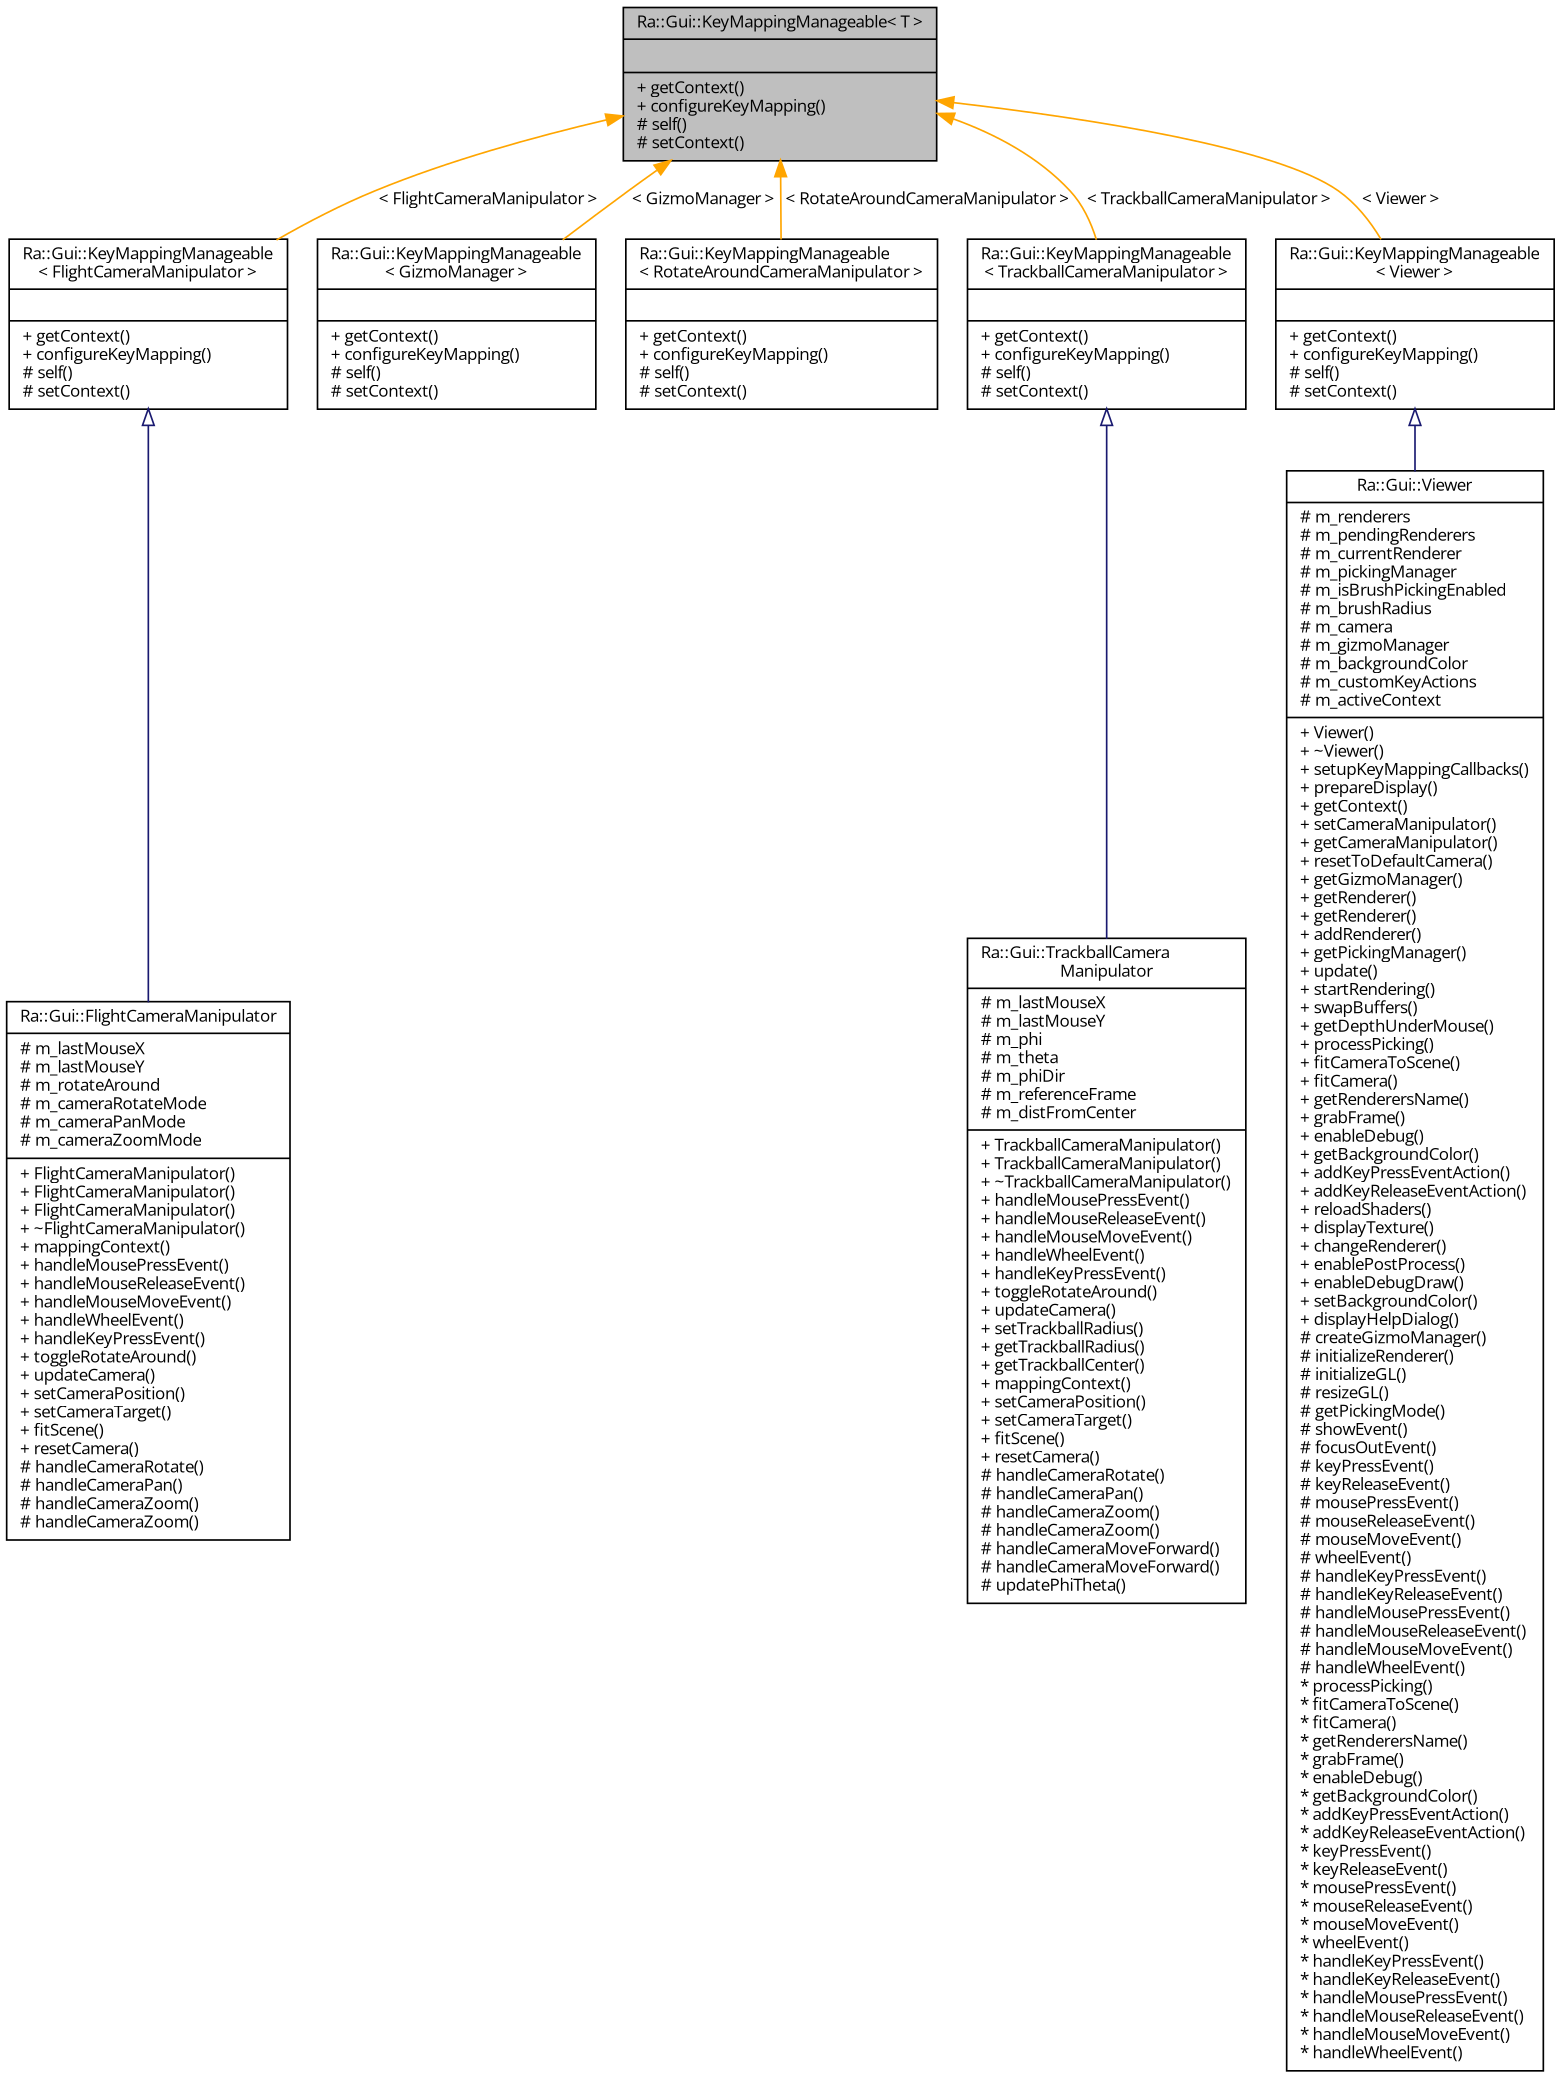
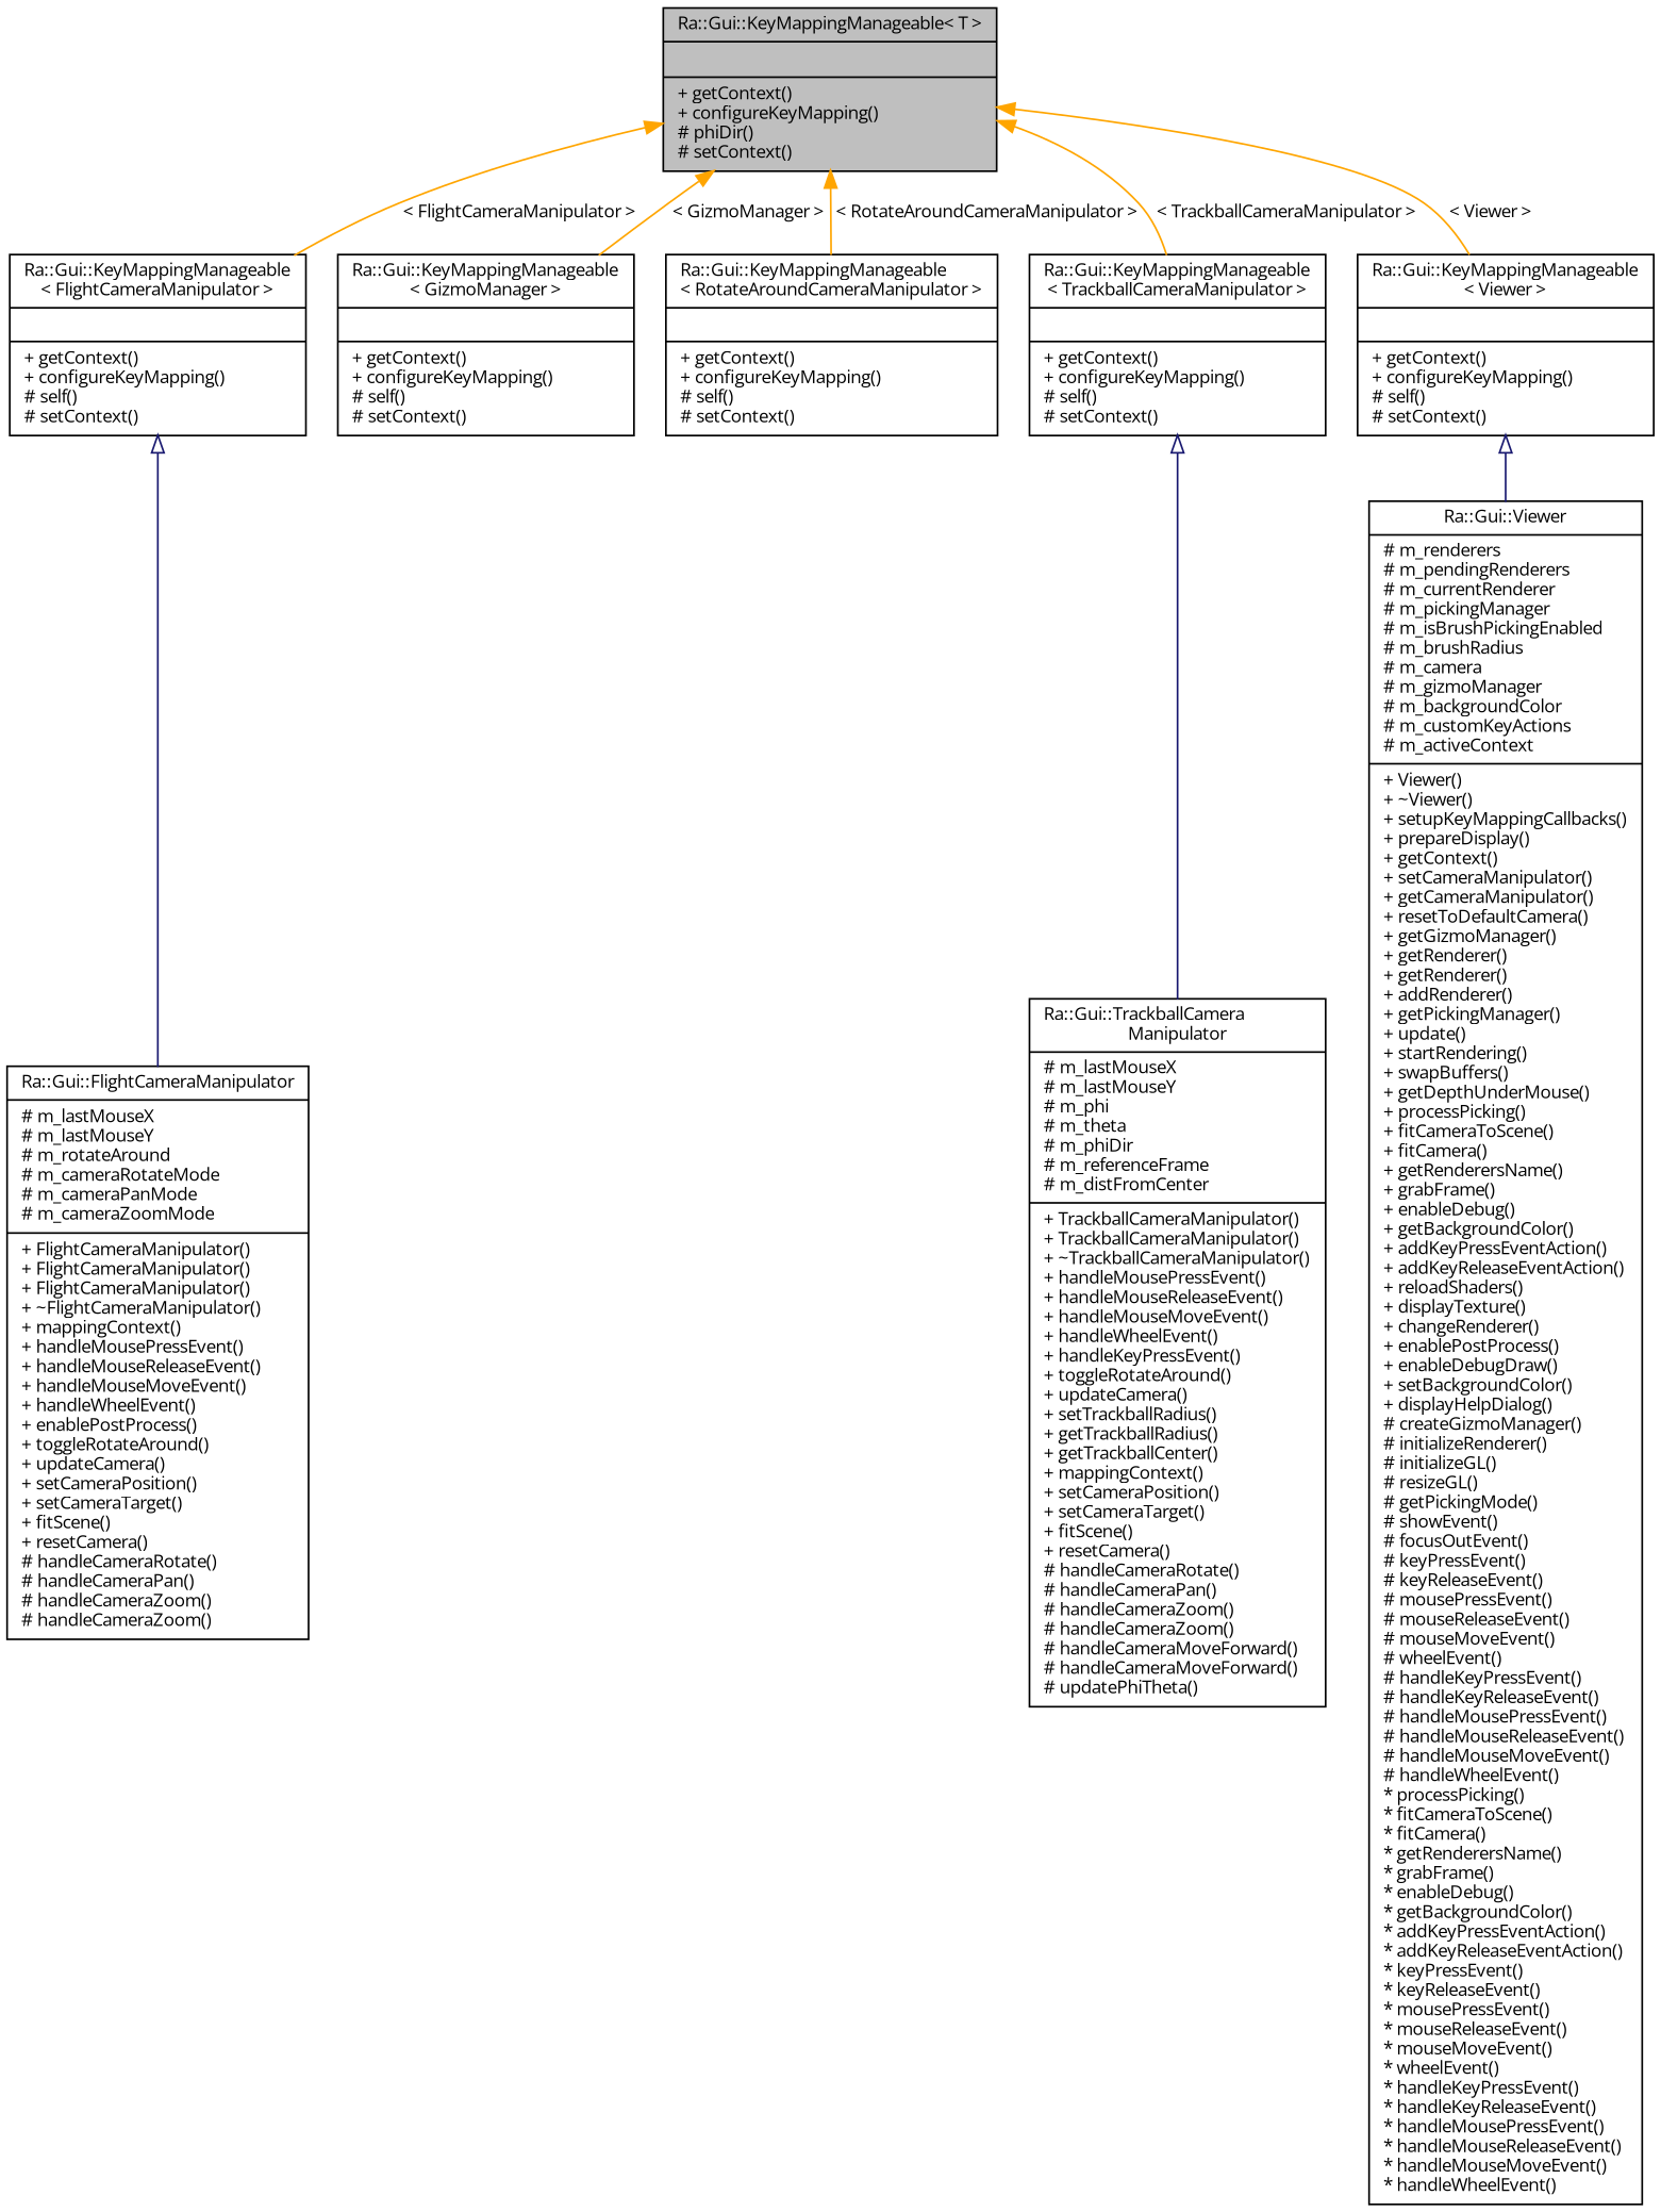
  digraph {
    fontname="Open Sans"
    node [color=black fillcolor=white fontname="Open Sans" fontsize=10 shape=record style=filled]
    edge [color=orange dir=back fontname="Open Sans" fontsize=10 labelfontname=Helvetica labelfontsize=10 style=solid]
-   n1 [fillcolor=grey75 fontcolor=black height=0.2 label="{Ra::Gui::KeyMappingManageable\< T \>\n||+ getContext()\l+ configureKeyMapping()\l# self()\l# setContext()\l}" width=0.4]
+   n1 [fillcolor=grey75 fontcolor=black height=0.2 label="{Ra::Gui::KeyMappingManageable\< T \>\n||+ getContext()\l+ configureKeyMapping()\l# phiDir()\l# setContext()\l}" width=0.4]
    n2 [height=0.2 label="{Ra::Gui::KeyMappingManageable\l\< FlightCameraManipulator \>\n||+ getContext()\l+ configureKeyMapping()\l# self()\l# setContext()\l}" width=0.4]
    n3 [height=0.2 label="{Ra::Gui::KeyMappingManageable\l\< GizmoManager \>\n||+ getContext()\l+ configureKeyMapping()\l# self()\l# setContext()\l}" width=0.4]
    n4 [height=0.2 label="{Ra::Gui::KeyMappingManageable\l\< RotateAroundCameraManipulator \>\n||+ getContext()\l+ configureKeyMapping()\l# self()\l# setContext()\l}" width=0.4]
    n5 [height=0.2 label="{Ra::Gui::KeyMappingManageable\l\< TrackballCameraManipulator \>\n||+ getContext()\l+ configureKeyMapping()\l# self()\l# setContext()\l}" width=0.4]
    n6 [height=0.2 label="{Ra::Gui::KeyMappingManageable\l\< Viewer \>\n||+ getContext()\l+ configureKeyMapping()\l# self()\l# setContext()\l}" width=0.4]
-   n7 [height=0.2 label="{Ra::Gui::FlightCameraManipulator\n|# m_lastMouseX\l# m_lastMouseY\l# m_rotateAround\l# m_cameraRotateMode\l# m_cameraPanMode\l# m_cameraZoomMode\l|+ FlightCameraManipulator()\l+ FlightCameraManipulator()\l+ FlightCameraManipulator()\l+ ~FlightCameraManipulator()\l+ mappingContext()\l+ handleMousePressEvent()\l+ handleMouseReleaseEvent()\l+ handleMouseMoveEvent()\l+ handleWheelEvent()\l+ handleKeyPressEvent()\l+ toggleRotateAround()\l+ updateCamera()\l+ setCameraPosition()\l+ setCameraTarget()\l+ fitScene()\l+ resetCamera()\l# handleCameraRotate()\l# handleCameraPan()\l# handleCameraZoom()\l# handleCameraZoom()\l}" width=0.4]
+   n7 [height=0.2 label="{Ra::Gui::FlightCameraManipulator\n|# m_lastMouseX\l# m_lastMouseY\l# m_rotateAround\l# m_cameraRotateMode\l# m_cameraPanMode\l# m_cameraZoomMode\l|+ FlightCameraManipulator()\l+ FlightCameraManipulator()\l+ FlightCameraManipulator()\l+ ~FlightCameraManipulator()\l+ mappingContext()\l+ handleMousePressEvent()\l+ handleMouseReleaseEvent()\l+ handleMouseMoveEvent()\l+ handleWheelEvent()\l+ enablePostProcess()\l+ toggleRotateAround()\l+ updateCamera()\l+ setCameraPosition()\l+ setCameraTarget()\l+ fitScene()\l+ resetCamera()\l# handleCameraRotate()\l# handleCameraPan()\l# handleCameraZoom()\l# handleCameraZoom()\l}" width=0.4]
    n8 [height=0.2 label="{Ra::Gui::TrackballCamera\lManipulator\n|# m_lastMouseX\l# m_lastMouseY\l# m_phi\l# m_theta\l# m_phiDir\l# m_referenceFrame\l# m_distFromCenter\l|+ TrackballCameraManipulator()\l+ TrackballCameraManipulator()\l+ ~TrackballCameraManipulator()\l+ handleMousePressEvent()\l+ handleMouseReleaseEvent()\l+ handleMouseMoveEvent()\l+ handleWheelEvent()\l+ handleKeyPressEvent()\l+ toggleRotateAround()\l+ updateCamera()\l+ setTrackballRadius()\l+ getTrackballRadius()\l+ getTrackballCenter()\l+ mappingContext()\l+ setCameraPosition()\l+ setCameraTarget()\l+ fitScene()\l+ resetCamera()\l# handleCameraRotate()\l# handleCameraPan()\l# handleCameraZoom()\l# handleCameraZoom()\l# handleCameraMoveForward()\l# handleCameraMoveForward()\l# updatePhiTheta()\l}" width=0.4]
    n9 [height=0.2 label="{Ra::Gui::Viewer\n|# m_renderers\l# m_pendingRenderers\l# m_currentRenderer\l# m_pickingManager\l# m_isBrushPickingEnabled\l# m_brushRadius\l# m_camera\l# m_gizmoManager\l# m_backgroundColor\l# m_customKeyActions\l# m_activeContext\l|+ Viewer()\l+ ~Viewer()\l+ setupKeyMappingCallbacks()\l+ prepareDisplay()\l+ getContext()\l+ setCameraManipulator()\l+ getCameraManipulator()\l+ resetToDefaultCamera()\l+ getGizmoManager()\l+ getRenderer()\l+ getRenderer()\l+ addRenderer()\l+ getPickingManager()\l+ update()\l+ startRendering()\l+ swapBuffers()\l+ getDepthUnderMouse()\l+ processPicking()\l+ fitCameraToScene()\l+ fitCamera()\l+ getRenderersName()\l+ grabFrame()\l+ enableDebug()\l+ getBackgroundColor()\l+ addKeyPressEventAction()\l+ addKeyReleaseEventAction()\l+ reloadShaders()\l+ displayTexture()\l+ changeRenderer()\l+ enablePostProcess()\l+ enableDebugDraw()\l+ setBackgroundColor()\l+ displayHelpDialog()\l# createGizmoManager()\l# initializeRenderer()\l# initializeGL()\l# resizeGL()\l# getPickingMode()\l# showEvent()\l# focusOutEvent()\l# keyPressEvent()\l# keyReleaseEvent()\l# mousePressEvent()\l# mouseReleaseEvent()\l# mouseMoveEvent()\l# wheelEvent()\l# handleKeyPressEvent()\l# handleKeyReleaseEvent()\l# handleMousePressEvent()\l# handleMouseReleaseEvent()\l# handleMouseMoveEvent()\l# handleWheelEvent()\l* processPicking()\l* fitCameraToScene()\l* fitCamera()\l* getRenderersName()\l* grabFrame()\l* enableDebug()\l* getBackgroundColor()\l* addKeyPressEventAction()\l* addKeyReleaseEventAction()\l* keyPressEvent()\l* keyReleaseEvent()\l* mousePressEvent()\l* mouseReleaseEvent()\l* mouseMoveEvent()\l* wheelEvent()\l* handleKeyPressEvent()\l* handleKeyReleaseEvent()\l* handleMousePressEvent()\l* handleMouseReleaseEvent()\l* handleMouseMoveEvent()\l* handleWheelEvent()\l}" width=0.4]
    n1 -> n2 [label=" \< FlightCameraManipulator \>"]
    n1 -> n3 [label=" \< GizmoManager \>"]
    n1 -> n4 [label=" \< RotateAroundCameraManipulator \>"]
    n1 -> n5 [label=" \< TrackballCameraManipulator \>"]
    n1 -> n6 [label=" \< Viewer \>"]
    n2 -> n7 [arrowtail=onormal color=midnightblue]
    n5 -> n8 [arrowtail=onormal color=midnightblue]
    n6 -> n9 [arrowtail=onormal color=midnightblue]
  }
